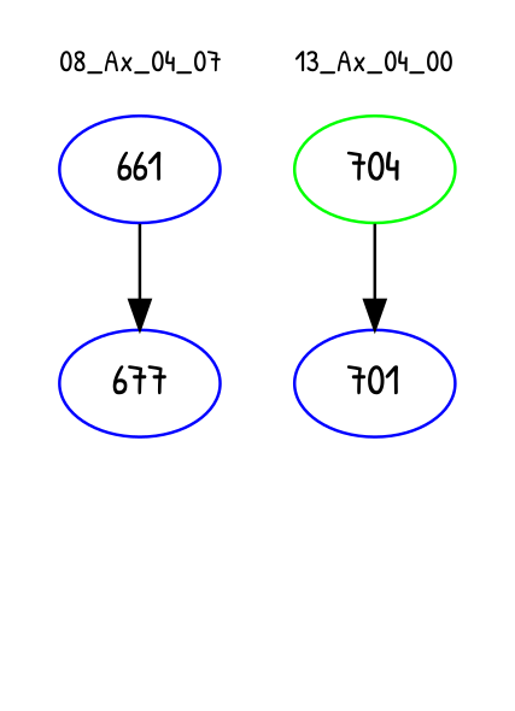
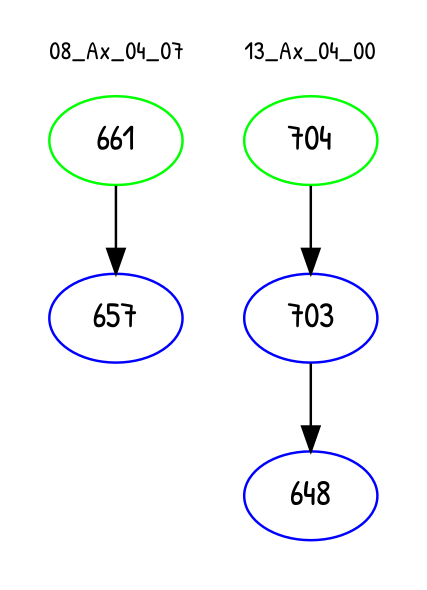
  digraph {
    fontname="Patrick Hand"
    node [color=blue fontname="Patrick Hand"]
    edge [color=black fontname="Patrick Hand"]
-   n1 [label=661]
-   n2 [label=677]
+   n1 [color=green label=661]
+   n2 [label=657]
    n3 [color=green label=704]
-   n4 [label=701]
+   n4 [label=703]
+   n5 [label=648]
    subgraph cluster_1 {
      color=white
      fontsize=10
      label="08_Ax_04_07"
      n1
      n2
    }
    subgraph cluster_2 {
      color=white
      fontsize=10
      label="13_Ax_04_00"
      n3
      n4
+     n5
    }
    n1 -> n2
    n3 -> n4
+   n4 -> n5
  }
